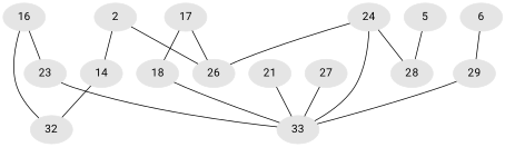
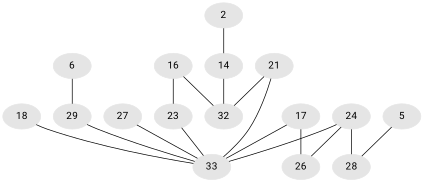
  graph {
    fontname="Roboto Mono"
    node [color=gray90 fontname="Roboto Mono" style=filled]
    edge [fontname="Roboto Mono" weight=1.0]
    2
    14
    26
    32
    5
    28
    6
    29
    33
    16
    23
    17
    18
    21
    24
    27
    2 -- 14
-   2 -- 26
    14 -- 32
    5 -- 28
    6 -- 29
    29 -- 33
    16 -- 32
    16 -- 23
    23 -- 33
    17 -- 26 [weight=2.0]
-   17 -- 18 [weight=2.0]
+   17 -- 33 [weight=2.0]
    18 -- 33 [weight=2.0]
+   21 -- 32
    21 -- 33
    24 -- 26 [weight=2.0]
    24 -- 28 [weight=3.0]
    24 -- 33 [weight=2.0]
    27 -- 33
  }
